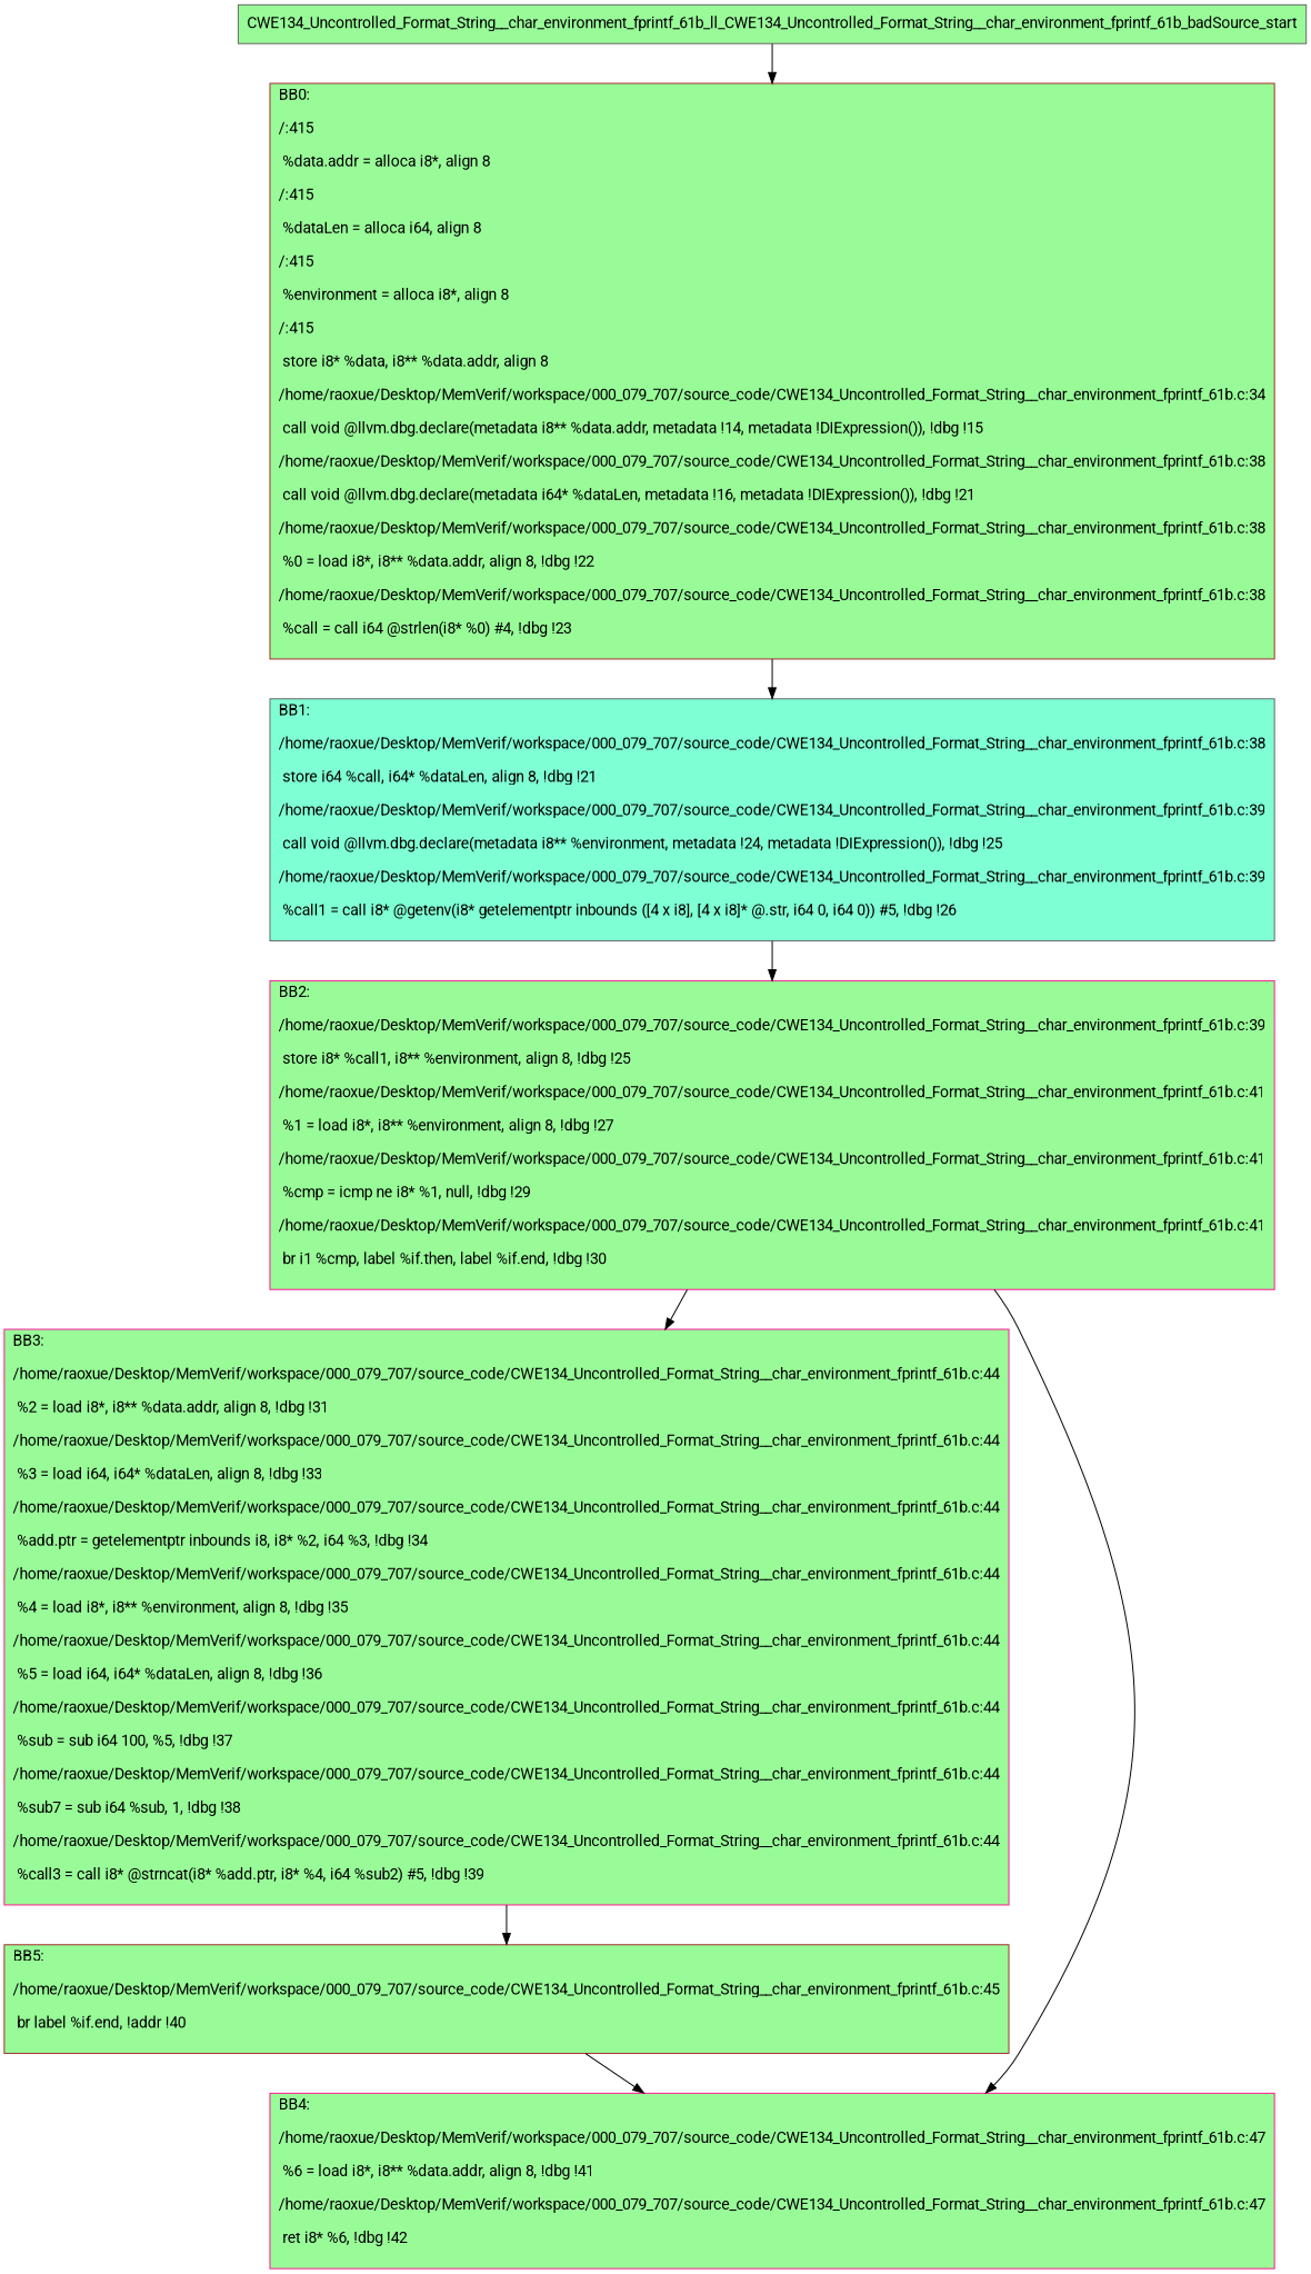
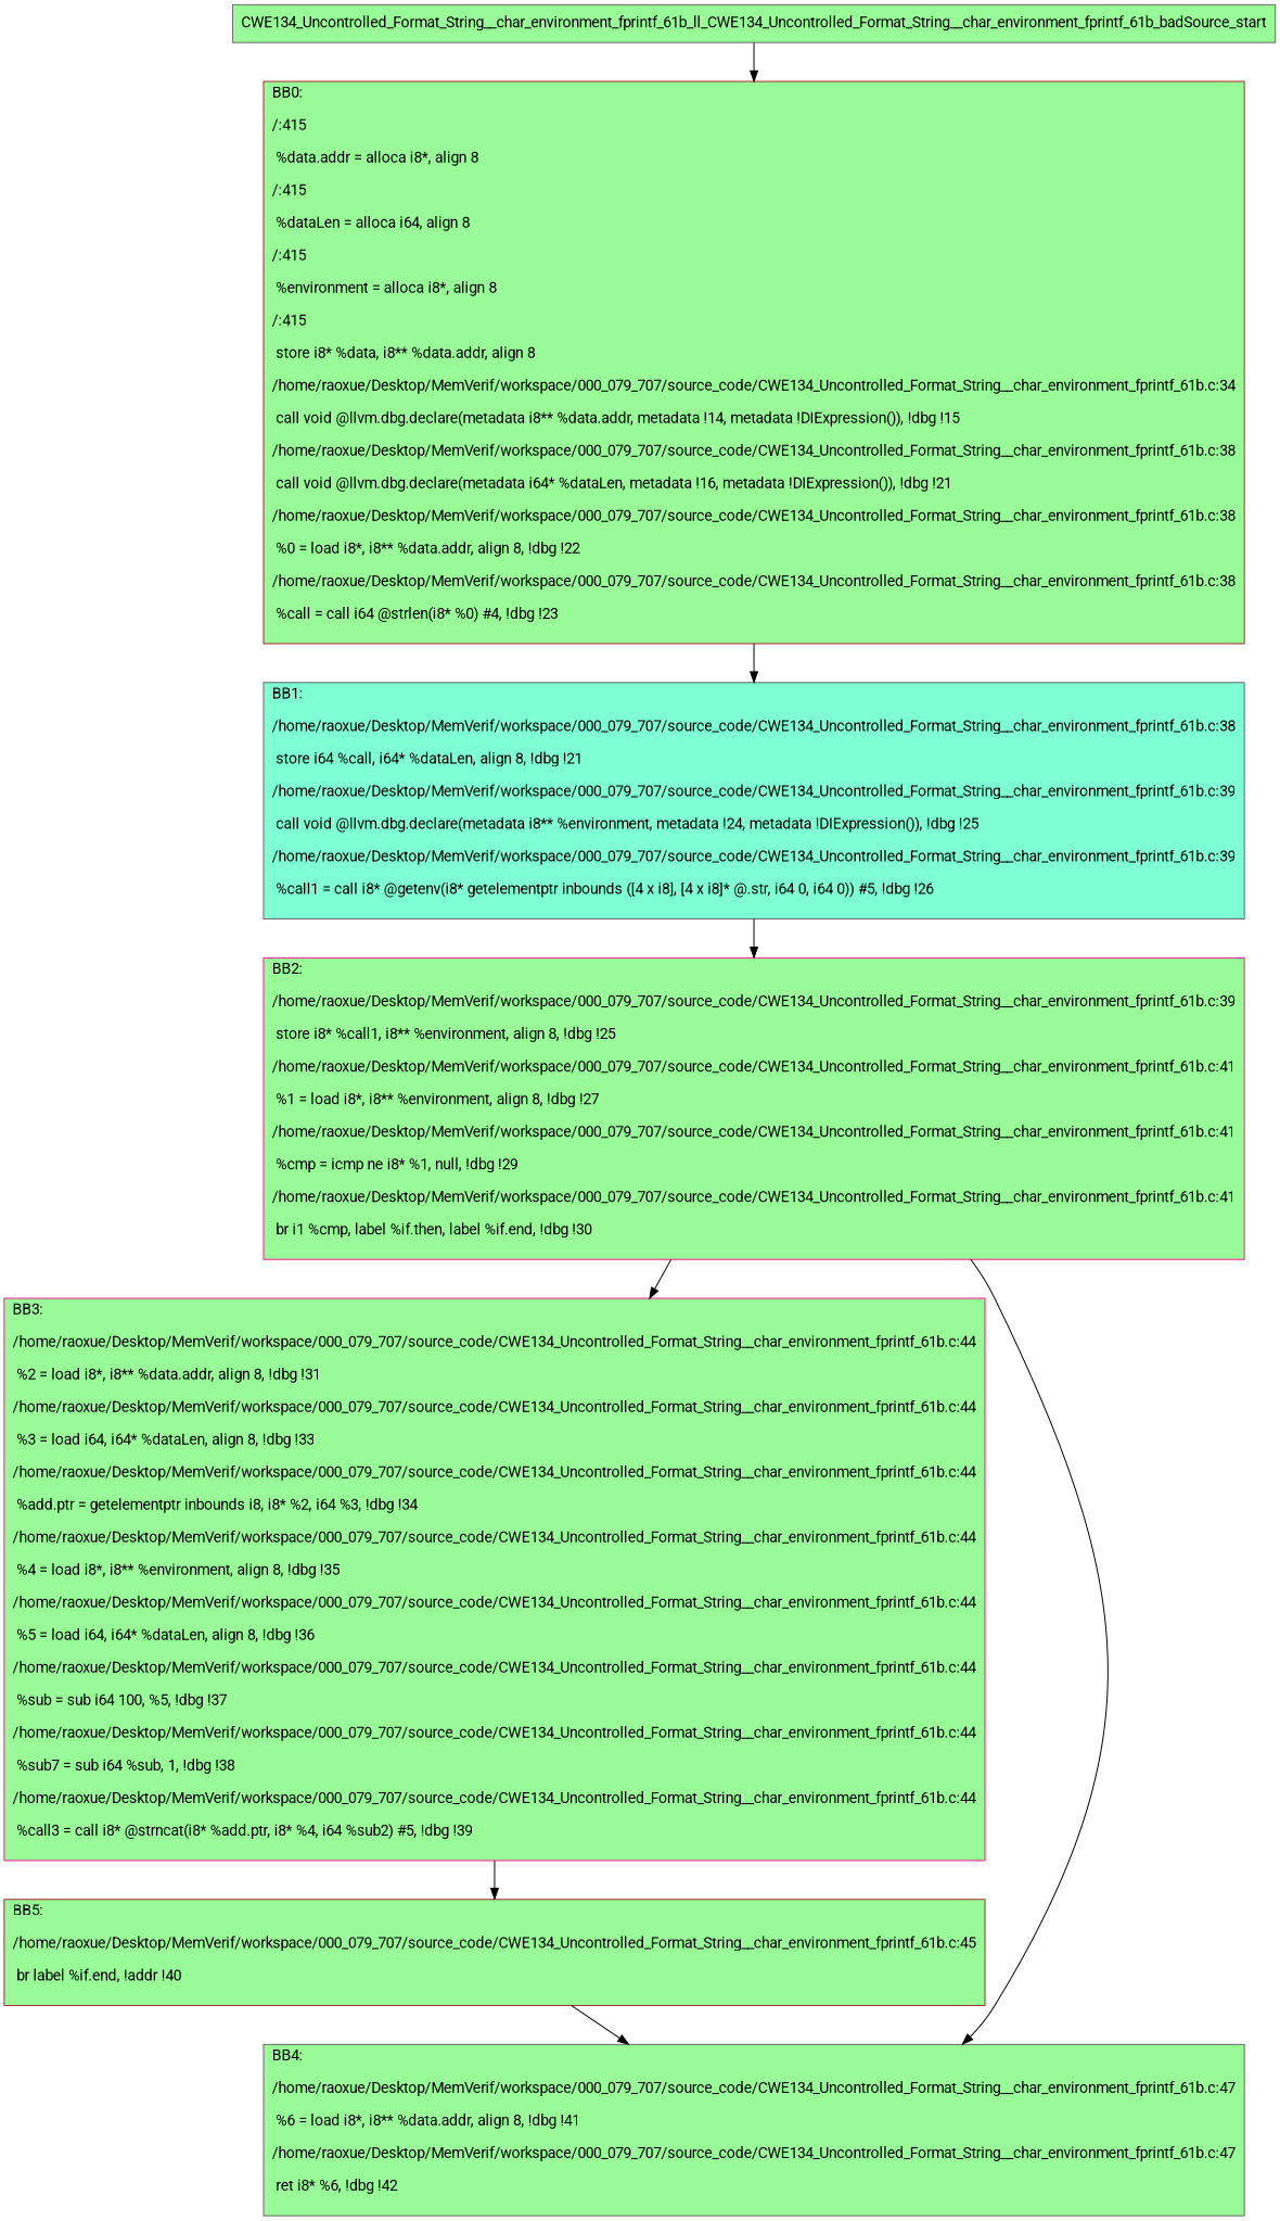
  digraph {
    fontname=Roboto
    node [color=deeppink fillcolor=palegreen fontname=Roboto shape=record style=filled]
    edge [fontname=Roboto]
    n1 [color=gray40 label="{CWE134_Uncontrolled_Format_String__char_environment_fprintf_61b_ll_CWE134_Uncontrolled_Format_String__char_environment_fprintf_61b_badSource_start}"]
    n2 [color=brown label="{BB0:\l\l/:415\l\n  %data.addr = alloca i8*, align 8\l\n/:415\l\n  %dataLen = alloca i64, align 8\l\n/:415\l\n  %environment = alloca i8*, align 8\l\n/:415\l\n  store i8* %data, i8** %data.addr, align 8\l\n/home/raoxue/Desktop/MemVerif/workspace/000_079_707/source_code/CWE134_Uncontrolled_Format_String__char_environment_fprintf_61b.c:34\l\n  call void @llvm.dbg.declare(metadata i8** %data.addr, metadata !14, metadata !DIExpression()), !dbg !15\l\n/home/raoxue/Desktop/MemVerif/workspace/000_079_707/source_code/CWE134_Uncontrolled_Format_String__char_environment_fprintf_61b.c:38\l\n  call void @llvm.dbg.declare(metadata i64* %dataLen, metadata !16, metadata !DIExpression()), !dbg !21\l\n/home/raoxue/Desktop/MemVerif/workspace/000_079_707/source_code/CWE134_Uncontrolled_Format_String__char_environment_fprintf_61b.c:38\l\n  %0 = load i8*, i8** %data.addr, align 8, !dbg !22\l\n/home/raoxue/Desktop/MemVerif/workspace/000_079_707/source_code/CWE134_Uncontrolled_Format_String__char_environment_fprintf_61b.c:38\l\n  %call = call i64 @strlen(i8* %0) #4, !dbg !23\l\n}"]
    n3 [color=gray40 fillcolor=aquamarine label="{BB1:\l\l/home/raoxue/Desktop/MemVerif/workspace/000_079_707/source_code/CWE134_Uncontrolled_Format_String__char_environment_fprintf_61b.c:38\l\n  store i64 %call, i64* %dataLen, align 8, !dbg !21\l\n/home/raoxue/Desktop/MemVerif/workspace/000_079_707/source_code/CWE134_Uncontrolled_Format_String__char_environment_fprintf_61b.c:39\l\n  call void @llvm.dbg.declare(metadata i8** %environment, metadata !24, metadata !DIExpression()), !dbg !25\l\n/home/raoxue/Desktop/MemVerif/workspace/000_079_707/source_code/CWE134_Uncontrolled_Format_String__char_environment_fprintf_61b.c:39\l\n  %call1 = call i8* @getenv(i8* getelementptr inbounds ([4 x i8], [4 x i8]* @.str, i64 0, i64 0)) #5, !dbg !26\l\n}"]
    n4 [label="{BB2:\l\l/home/raoxue/Desktop/MemVerif/workspace/000_079_707/source_code/CWE134_Uncontrolled_Format_String__char_environment_fprintf_61b.c:39\l\n  store i8* %call1, i8** %environment, align 8, !dbg !25\l\n/home/raoxue/Desktop/MemVerif/workspace/000_079_707/source_code/CWE134_Uncontrolled_Format_String__char_environment_fprintf_61b.c:41\l\n  %1 = load i8*, i8** %environment, align 8, !dbg !27\l\n/home/raoxue/Desktop/MemVerif/workspace/000_079_707/source_code/CWE134_Uncontrolled_Format_String__char_environment_fprintf_61b.c:41\l\n  %cmp = icmp ne i8* %1, null, !dbg !29\l\n/home/raoxue/Desktop/MemVerif/workspace/000_079_707/source_code/CWE134_Uncontrolled_Format_String__char_environment_fprintf_61b.c:41\l\n  br i1 %cmp, label %if.then, label %if.end, !dbg !30\l\n}"]
    n5 [label="{BB3:\l\l/home/raoxue/Desktop/MemVerif/workspace/000_079_707/source_code/CWE134_Uncontrolled_Format_String__char_environment_fprintf_61b.c:44\l\n  %2 = load i8*, i8** %data.addr, align 8, !dbg !31\l\n/home/raoxue/Desktop/MemVerif/workspace/000_079_707/source_code/CWE134_Uncontrolled_Format_String__char_environment_fprintf_61b.c:44\l\n  %3 = load i64, i64* %dataLen, align 8, !dbg !33\l\n/home/raoxue/Desktop/MemVerif/workspace/000_079_707/source_code/CWE134_Uncontrolled_Format_String__char_environment_fprintf_61b.c:44\l\n  %add.ptr = getelementptr inbounds i8, i8* %2, i64 %3, !dbg !34\l\n/home/raoxue/Desktop/MemVerif/workspace/000_079_707/source_code/CWE134_Uncontrolled_Format_String__char_environment_fprintf_61b.c:44\l\n  %4 = load i8*, i8** %environment, align 8, !dbg !35\l\n/home/raoxue/Desktop/MemVerif/workspace/000_079_707/source_code/CWE134_Uncontrolled_Format_String__char_environment_fprintf_61b.c:44\l\n  %5 = load i64, i64* %dataLen, align 8, !dbg !36\l\n/home/raoxue/Desktop/MemVerif/workspace/000_079_707/source_code/CWE134_Uncontrolled_Format_String__char_environment_fprintf_61b.c:44\l\n  %sub = sub i64 100, %5, !dbg !37\l\n/home/raoxue/Desktop/MemVerif/workspace/000_079_707/source_code/CWE134_Uncontrolled_Format_String__char_environment_fprintf_61b.c:44\l\n  %sub7 = sub i64 %sub, 1, !dbg !38\l\n/home/raoxue/Desktop/MemVerif/workspace/000_079_707/source_code/CWE134_Uncontrolled_Format_String__char_environment_fprintf_61b.c:44\l\n  %call3 = call i8* @strncat(i8* %add.ptr, i8* %4, i64 %sub2) #5, !dbg !39\l\n}"]
-   n6 [label="{BB4:\l\l/home/raoxue/Desktop/MemVerif/workspace/000_079_707/source_code/CWE134_Uncontrolled_Format_String__char_environment_fprintf_61b.c:47\l\n  %6 = load i8*, i8** %data.addr, align 8, !dbg !41\l\n/home/raoxue/Desktop/MemVerif/workspace/000_079_707/source_code/CWE134_Uncontrolled_Format_String__char_environment_fprintf_61b.c:47\l\n  ret i8* %6, !dbg !42\l\n}"]
+   n6 [color=gray40 label="{BB4:\l\l/home/raoxue/Desktop/MemVerif/workspace/000_079_707/source_code/CWE134_Uncontrolled_Format_String__char_environment_fprintf_61b.c:47\l\n  %6 = load i8*, i8** %data.addr, align 8, !dbg !41\l\n/home/raoxue/Desktop/MemVerif/workspace/000_079_707/source_code/CWE134_Uncontrolled_Format_String__char_environment_fprintf_61b.c:47\l\n  ret i8* %6, !dbg !42\l\n}"]
    n7 [color=brown label="{BB5:\l\l/home/raoxue/Desktop/MemVerif/workspace/000_079_707/source_code/CWE134_Uncontrolled_Format_String__char_environment_fprintf_61b.c:45\l\n  br label %if.end, !addr !40\l\n}"]
    n1 -> n2
    n2 -> n3
    n3 -> n4
    n4 -> n5
    n4 -> n6
    n5 -> n7
    n7 -> n6
  }
